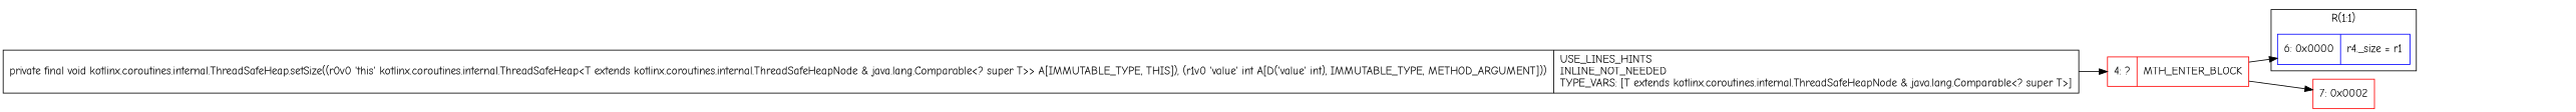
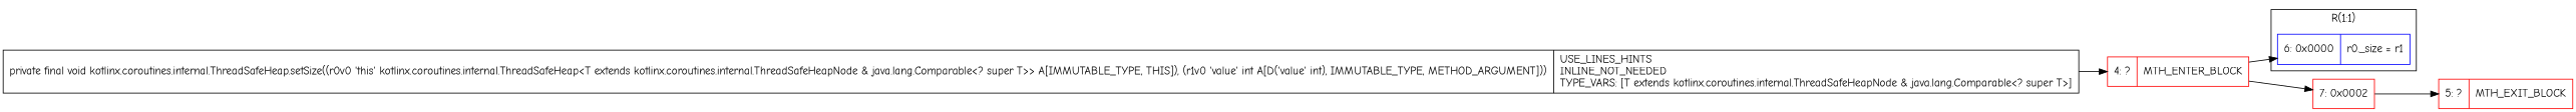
  digraph {
    fontname="Comic Neue"
    rankdir=LR
    node [color=red fontname="Comic Neue" shape=record]
    edge [fontname="Comic Neue"]
-   n1 [color=blue label="{6\:\ 0x0000|r4._size = r1\l}"]
+   n1 [color=blue label="{6\:\ 0x0000|r0._size = r1\l}"]
    n2 [label="{7\:\ 0x0002}"]
+   n3 [label="{5\:\ ?|MTH_EXIT_BLOCK\l}"]
    n4 [label="{4\:\ ?|MTH_ENTER_BLOCK\l}"]
    n5 [label="{private final void kotlinx.coroutines.internal.ThreadSafeHeap.setSize((r0v0 'this' kotlinx.coroutines.internal.ThreadSafeHeap\<T extends kotlinx.coroutines.internal.ThreadSafeHeapNode & java.lang.Comparable\<? super T\>\> A[IMMUTABLE_TYPE, THIS]), (r1v0 'value' int A[D('value' int), IMMUTABLE_TYPE, METHOD_ARGUMENT]))  | USE_LINES_HINTS\lINLINE_NOT_NEEDED\lTYPE_VARS: [T extends kotlinx.coroutines.internal.ThreadSafeHeapNode & java.lang.Comparable\<? super T\>]\l}" color=""]
    subgraph cluster_1 {
      label="R(1:1)"
      n1
    }
+   n2 -> n3
    n4 -> n1
    n4 -> n2
    n5 -> n4
  }
